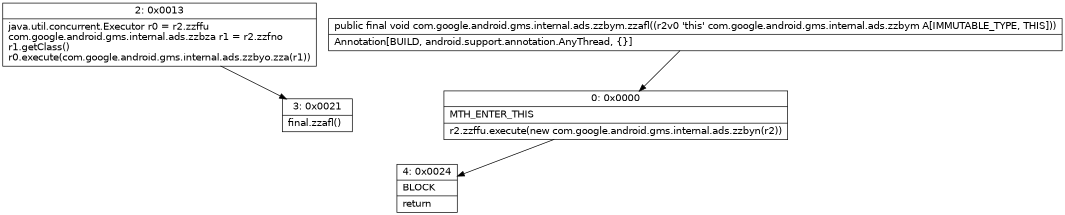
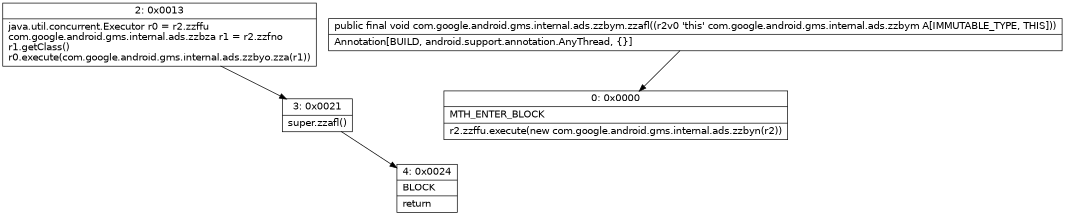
  digraph {
    fontname="DejaVu Sans"
    node [fontname="DejaVu Sans" shape=record]
    edge [fontname="DejaVu Sans"]
-   n1 [label="{0\:\ 0x0000|MTH_ENTER_THIS\l|r2.zzffu.execute(new com.google.android.gms.internal.ads.zzbyn(r2))\l}"]
+   n1 [label="{0\:\ 0x0000|MTH_ENTER_BLOCK\l|r2.zzffu.execute(new com.google.android.gms.internal.ads.zzbyn(r2))\l}"]
    n2 [label="{2\:\ 0x0013|java.util.concurrent.Executor r0 = r2.zzffu\lcom.google.android.gms.internal.ads.zzbza r1 = r2.zzfno\lr1.getClass()\lr0.execute(com.google.android.gms.internal.ads.zzbyo.zza(r1))\l}"]
-   n3 [label="{3\:\ 0x0021|final.zzafl()\l}"]
+   n3 [label="{3\:\ 0x0021|super.zzafl()\l}"]
    n4 [label="{4\:\ 0x0024|BLOCK\l|return\l}"]
    n5 [label="{public final void com.google.android.gms.internal.ads.zzbym.zzafl((r2v0 'this' com.google.android.gms.internal.ads.zzbym A[IMMUTABLE_TYPE, THIS]))  | Annotation[BUILD, android.support.annotation.AnyThread, \{\}]\l}"]
    n2 -> n3
-   n1 -> n4
+   n3 -> n4
    n5 -> n1
  }
